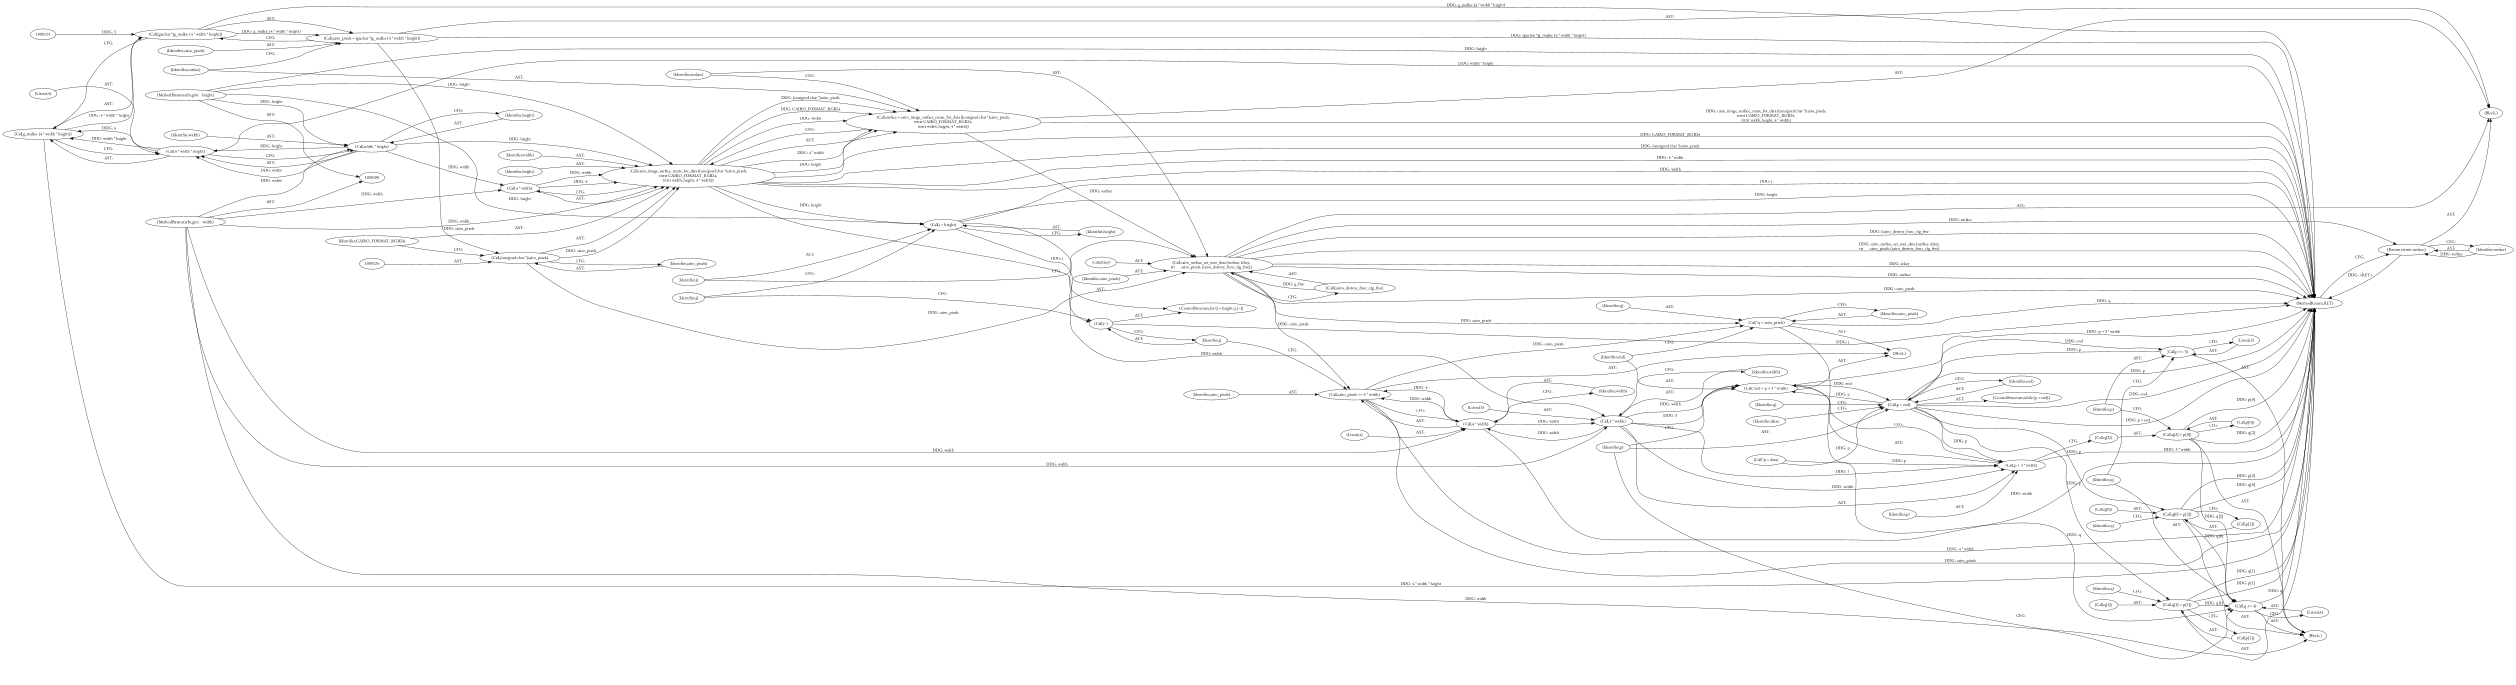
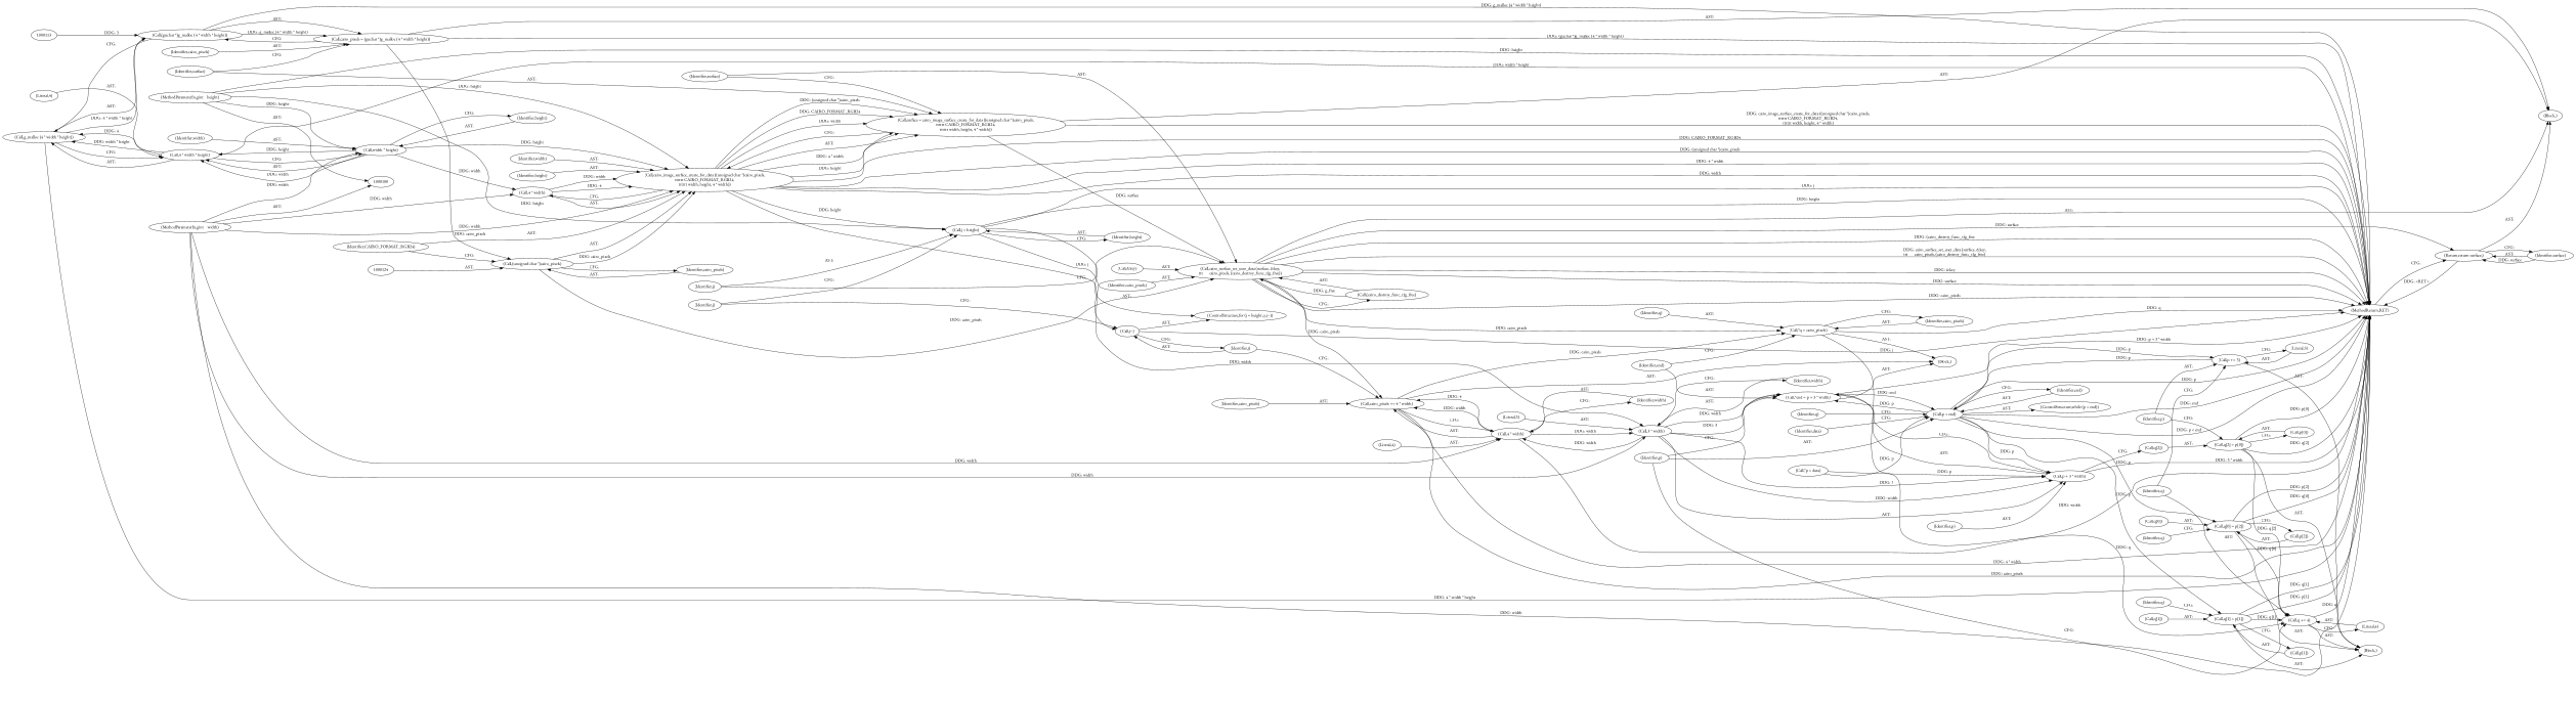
  digraph {
    fontname="EB Garamond"
    rankdir=LR
    node [fontname="EB Garamond"]
    edge [fontname="EB Garamond"]
    n1 [label="(Call,g_malloc (4 * width * height))"]
    n2 [label="(Call,4 * width * height)"]
    n3 [label="(Call,(guchar *)g_malloc (4 * width * height))"]
    n4 [label="(MethodReturn,RET)"]
    n5 [label="(Call,width * height)"]
    n6 [label="(Call,cairo_pixels = (guchar *)g_malloc (4 * width * height))"]
    n7 [label="(Return,return surface;)"]
    n8 [label="(Call,cairo_image_surface_create_for_data ((unsigned char *)cairo_pixels,\n\t\t\t\t\t\t CAIRO_FORMAT_RGB24,\n\t\t\t\t\t\t width, height, 4 * width))"]
    n9 [label="(Identifier,height)"]
    n10 [label="(Call,4 * width)"]
    n11 [label="(Call,3 * width)"]
    n12 [label="(Call,j = height)"]
    n13 [label="(Call,surface = cairo_image_surface_create_for_data ((unsigned char *)cairo_pixels,\n\t\t\t\t\t\t CAIRO_FORMAT_RGB24,\n\t\t\t\t\t\t width, height, 4 * width))"]
    n14 [label="(MethodParameterIn,gint    width)"]
    n15 [label="(Call,4 * width)"]
    1000100
    n17 [label="(Call,*end = p + 3 * width)"]
    n18 [label="(Call,p + 3 * width)"]
    n19 [label="(Identifier,width)"]
    n20 [label="(Call,cairo_pixels += 4 * width)"]
    n21 [label="(Identifier,width)"]
    n22 [label="(MethodParameterIn,gint    height)"]
    n23 [label="(Call,j--)"]
    n24 [label="(ControlStructure,for (j = height; j; j--))"]
    n25 [label="(Identifier,height)"]
    n26 [label="(Call,(unsigned char *)cairo_pixels)"]
    n27 [label="(Block,)"]
    n28 [label="(Call,cairo_surface_set_user_data (surface, &key,\n\t\t\t       cairo_pixels, (cairo_destroy_func_t)g_free))"]
    n29 [label="(Identifier,cairo_pixels)"]
    n30 [label="(Call,*q = cairo_pixels)"]
    n31 [label="(Call,(cairo_destroy_func_t)g_free)"]
    n32 [label="(Call,q += 4)"]
    n33 [label="(Block,)"]
    n34 [label="(Identifier,cairo_pixels)"]
    n35 [label="(Identifier,surface)"]
    n36 [label="(Block,)"]
    n37 [label="(Literal,4)"]
    n38 [label="(Identifier,j)"]
    n39 [label="(Call,p < end)"]
    n40 [label="(Call,q[2])"]
    n41 [label="(Call,q[0] = p[2])"]
    n42 [label="(Call,q[1] = p[1])"]
    n43 [label="(Call,p += 3)"]
    n44 [label="(Identifier,end)"]
    n45 [label="(ControlStructure,while (p < end))"]
    n46 [label="(Call,p[2])"]
    n47 [label="(Call,p[1])"]
    n48 [label="(Call,q[2] = p[0])"]
    n49 [label="(Call,p[0])"]
    n50 [label="(Literal,3)"]
    n51 [label="(Literal,4)"]
    n52 [label="(Identifier,j)"]
    n53 [label="(Identifier,cairo_pixels)"]
    n54 [label="(Call,q[0])"]
    n55 [label="(Literal,4)"]
    n56 [label="(Identifier,data)"]
    n57 [label="(Identifier,cairo_pixels)"]
    n58 [label="(Identifier,q)"]
    n59 [label="(Identifier,p)"]
    n60 [label="(Identifier,j)"]
    n61 [label="(Identifier,width)"]
    n62 [label="(Identifier,surface)"]
    n63 [label="(Identifier,width)"]
    n64 [label="(Identifier,q)"]
    n65 [label="(Identifier,p)"]
    n66 [label="(Identifier,cairo_pixels)"]
    n67 [label="(Identifier,height)"]
    n68 [label="(Call,*p = data)"]
    n69 [label="(Identifier,end)"]
    n70 [label="(Identifier,q)"]
    n71 [label="(Call,&key)"]
    n72 [label="(Call,q[1])"]
    n73 [label="(Identifier,q)"]
    n74 [label="(Identifier,q)"]
    n75 [label="(Literal,3)"]
    n76 [label="(Identifier,CAIRO_FORMAT_RGB24)"]
    n77 [label="(Identifier,p)"]
    n78 [label="(Identifier,surface)"]
    1000113
    1000124
    n1 -> n2 [label="CFG: "]
    n1 -> n3 [label="AST: "]
    n1 -> n3 [label="DDG: 4 * width * height"]
    n1 -> n4 [label="DDG: 4 * width * height"]
    n2 -> n1 [label="AST: "]
    n2 -> n1 [label="DDG: 4"]
    n2 -> n1 [label="DDG: width * height"]
    n2 -> n4 [label="DDG: width * height"]
    n2 -> n5 [label="CFG: "]
    n3 -> n1 [label="CFG: "]
    n3 -> n4 [label="DDG: g_malloc (4 * width * height)"]
    n3 -> n6 [label="AST: "]
    n3 -> n6 [label="DDG: g_malloc (4 * width * height)"]
    n4 -> n7 [label="CFG: "]
    n5 -> n2 [label="AST: "]
    n5 -> n2 [label="DDG: width"]
    n5 -> n2 [label="DDG: height"]
    n5 -> n8 [label="DDG: height"]
    n5 -> n9 [label="CFG: "]
    n5 -> n10 [label="DDG: width"]
    n6 -> n3 [label="CFG: "]
    n6 -> n4 [label="DDG: (guchar *)g_malloc (4 * width * height)"]
    n6 -> n26 [label="DDG: cairo_pixels"]
    n6 -> n27 [label="AST: "]
    n7 -> n4 [label="DDG: <RET>"]
    n7 -> n27 [label="AST: "]
    n7 -> n35 [label="CFG: "]
    n8 -> n4 [label="DDG: CAIRO_FORMAT_RGB24"]
    n8 -> n4 [label="DDG: (unsigned char *)cairo_pixels"]
    n8 -> n4 [label="DDG: 4 * width"]
    n8 -> n4 [label="DDG: width"]
    n8 -> n10 [label="CFG: "]
    n8 -> n11 [label="DDG: width"]
    n8 -> n12 [label="DDG: height"]
    n8 -> n13 [label="AST: "]
    n8 -> n13 [label="DDG: 4 * width"]
    n8 -> n13 [label="DDG: height"]
    n8 -> n13 [label="DDG: (unsigned char *)cairo_pixels"]
    n8 -> n13 [label="DDG: CAIRO_FORMAT_RGB24"]
    n8 -> n13 [label="DDG: width"]
    n9 -> n5 [label="AST: "]
    n10 -> n8 [label="AST: "]
    n10 -> n8 [label="DDG: width"]
    n10 -> n8 [label="DDG: 4"]
    n11 -> n15 [label="DDG: width"]
    n11 -> n17 [label="DDG: 3"]
    n11 -> n17 [label="DDG: width"]
    n11 -> n18 [label="AST: "]
    n11 -> n18 [label="DDG: 3"]
    n11 -> n18 [label="DDG: width"]
    n11 -> n19 [label="CFG: "]
    n12 -> n4 [label="DDG: j"]
    n12 -> n4 [label="DDG: height"]
    n12 -> n23 [label="DDG: j"]
    n12 -> n24 [label="AST: "]
    n12 -> n25 [label="CFG: "]
    n13 -> n4 [label="DDG: cairo_image_surface_create_for_data ((unsigned char *)cairo_pixels,\n\t\t\t\t\t\t CAIRO_FORMAT_RGB24,\n\t\t\t\t\t\t width, height, 4 * width)"]
    n13 -> n8 [label="CFG: "]
    n13 -> n27 [label="AST: "]
    n13 -> n28 [label="DDG: surface"]
    n14 -> n4 [label="DDG: width"]
    n14 -> n5 [label="DDG: width"]
    n14 -> n8 [label="DDG: width"]
    n14 -> n10 [label="DDG: width"]
    n14 -> n11 [label="DDG: width"]
    n14 -> n15 [label="DDG: width"]
    n14 -> 1000100 [label="AST: "]
    n15 -> n4 [label="DDG: width"]
    n15 -> n11 [label="DDG: width"]
    n15 -> n20 [label="AST: "]
    n15 -> n20 [label="DDG: 4"]
    n15 -> n20 [label="DDG: width"]
    n15 -> n21 [label="CFG: "]
    n17 -> n4 [label="DDG: p + 3 * width"]
    n17 -> n18 [label="CFG: "]
    n17 -> n33 [label="AST: "]
    n17 -> n39 [label="DDG: end"]
    n18 -> n4 [label="DDG: 3 * width"]
    n18 -> n17 [label="AST: "]
    n18 -> n40 [label="CFG: "]
    n19 -> n11 [label="AST: "]
    n20 -> n4 [label="DDG: 4 * width"]
    n20 -> n4 [label="DDG: cairo_pixels"]
    n20 -> n15 [label="CFG: "]
    n20 -> n30 [label="DDG: cairo_pixels"]
    n20 -> n33 [label="AST: "]
    n21 -> n15 [label="AST: "]
    n22 -> n4 [label="DDG: height"]
    n22 -> n5 [label="DDG: height"]
    n22 -> n8 [label="DDG: height"]
    n22 -> n12 [label="DDG: height"]
    n22 -> 1000100 [label="AST: "]
    n23 -> n4 [label="DDG: j"]
    n23 -> n24 [label="AST: "]
    n23 -> n38 [label="CFG: "]
    n25 -> n12 [label="AST: "]
    n26 -> n8 [label="AST: "]
    n26 -> n8 [label="DDG: cairo_pixels"]
    n26 -> n28 [label="DDG: cairo_pixels"]
    n26 -> n29 [label="CFG: "]
    n28 -> n4 [label="DDG: (cairo_destroy_func_t)g_free"]
    n28 -> n4 [label="DDG: cairo_surface_set_user_data (surface, &key,\n\t\t\t       cairo_pixels, (cairo_destroy_func_t)g_free)"]
    n28 -> n4 [label="DDG: &key"]
    n28 -> n4 [label="DDG: surface"]
    n28 -> n4 [label="DDG: cairo_pixels"]
    n28 -> n7 [label="DDG: surface"]
    n28 -> n20 [label="DDG: cairo_pixels"]
    n28 -> n27 [label="AST: "]
    n28 -> n30 [label="DDG: cairo_pixels"]
    n28 -> n31 [label="CFG: "]
    n29 -> n26 [label="AST: "]
    n30 -> n4 [label="DDG: q"]
    n30 -> n32 [label="DDG: q"]
    n30 -> n33 [label="AST: "]
    n30 -> n34 [label="CFG: "]
    n31 -> n28 [label="AST: "]
    n31 -> n28 [label="DDG: g_free"]
    n32 -> n4 [label="DDG: q"]
    n32 -> n36 [label="AST: "]
    n32 -> n37 [label="CFG: "]
    n34 -> n30 [label="AST: "]
    n35 -> n7 [label="AST: "]
    n35 -> n7 [label="DDG: surface"]
    n37 -> n32 [label="AST: "]
    n38 -> n20 [label="CFG: "]
    n38 -> n23 [label="AST: "]
    n39 -> n4 [label="DDG: p"]
    n39 -> n4 [label="DDG: end"]
    n39 -> n4 [label="DDG: p < end"]
    n39 -> n17 [label="DDG: p"]
    n39 -> n18 [label="DDG: p"]
    n39 -> n41 [label="DDG: p"]
    n39 -> n42 [label="DDG: p"]
-   n39 -> n43 [label="DDG: end"]
+   n39 -> n43 [label="DDG: p"]
    n39 -> n44 [label="CFG: "]
    n39 -> n45 [label="AST: "]
    n40 -> n48 [label="AST: "]
    n41 -> n4 [label="DDG: p[2]"]
    n41 -> n4 [label="DDG: q[0]"]
    n41 -> n32 [label="DDG: q[0]"]
    n41 -> n36 [label="AST: "]
    n41 -> n46 [label="CFG: "]
    n42 -> n4 [label="DDG: p[1]"]
    n42 -> n4 [label="DDG: q[1]"]
    n42 -> n32 [label="DDG: q[1]"]
    n42 -> n36 [label="AST: "]
    n42 -> n47 [label="CFG: "]
    n43 -> n36 [label="AST: "]
    n43 -> n39 [label="DDG: p"]
    n43 -> n50 [label="CFG: "]
    n44 -> n39 [label="AST: "]
    n46 -> n41 [label="AST: "]
    n47 -> n42 [label="AST: "]
    n48 -> n4 [label="DDG: p[0]"]
    n48 -> n4 [label="DDG: q[2]"]
    n48 -> n32 [label="DDG: q[2]"]
    n48 -> n36 [label="AST: "]
    n48 -> n49 [label="CFG: "]
    n49 -> n48 [label="AST: "]
    n50 -> n43 [label="AST: "]
    n51 -> n2 [label="AST: "]
    n52 -> n12 [label="AST: "]
    n52 -> n28 [label="CFG: "]
    n53 -> n6 [label="AST: "]
    n54 -> n41 [label="AST: "]
    n55 -> n15 [label="AST: "]
    n56 -> n39 [label="CFG: "]
    n57 -> n28 [label="AST: "]
    n58 -> n32 [label="AST: "]
    n58 -> n43 [label="CFG: "]
    n59 -> n17 [label="CFG: "]
    n59 -> n32 [label="CFG: "]
    n59 -> n39 [label="AST: "]
    n60 -> n12 [label="CFG: "]
    n60 -> n23 [label="CFG: "]
    n61 -> n8 [label="AST: "]
    n62 -> n13 [label="CFG: "]
    n62 -> n28 [label="AST: "]
    n63 -> n5 [label="AST: "]
    n64 -> n41 [label="CFG: "]
    n65 -> n43 [label="AST: "]
    n65 -> n48 [label="CFG: "]
    n66 -> n20 [label="AST: "]
    n67 -> n8 [label="AST: "]
    n68 -> n18 [label="DDG: p"]
    n68 -> n39 [label="DDG: p"]
    n69 -> n17 [label="AST: "]
    n69 -> n30 [label="CFG: "]
    n70 -> n42 [label="CFG: "]
    n71 -> n28 [label="AST: "]
    n72 -> n42 [label="AST: "]
    n73 -> n39 [label="CFG: "]
    n74 -> n30 [label="AST: "]
    n75 -> n11 [label="AST: "]
    n76 -> n8 [label="AST: "]
    n76 -> n26 [label="CFG: "]
    n77 -> n18 [label="AST: "]
    n78 -> n6 [label="CFG: "]
    n78 -> n13 [label="AST: "]
    1000113 -> n3 [label="DDG: 3"]
    1000124 -> n26 [label="AST: "]
  }
